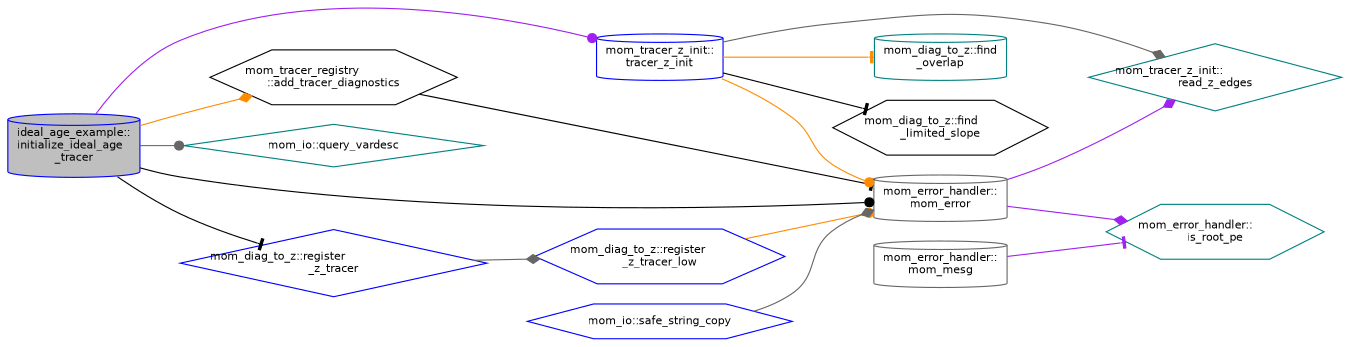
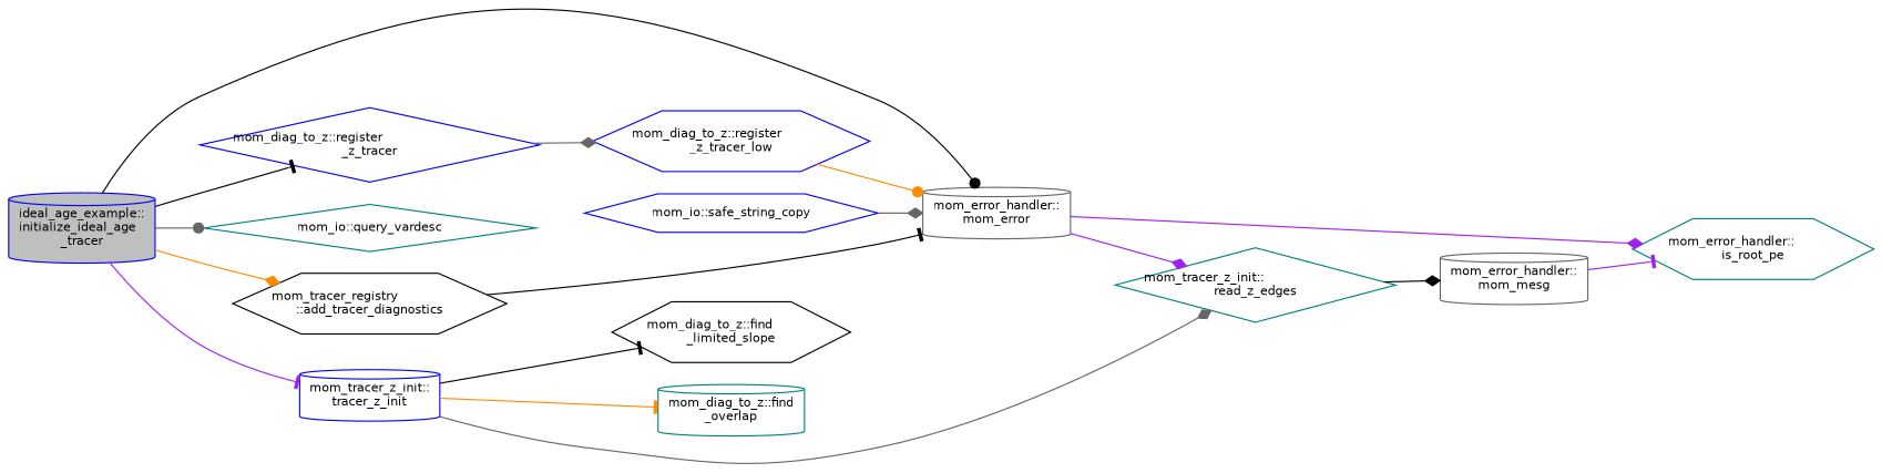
  digraph {
    rankdir=LR
    node [color=blue fillcolor=white fontname=Helvetica fontsize=10 shape=cylinder style=filled]
    edge [arrowhead=diamond color=black fontname=Helvetica fontsize=10 labelfontname=Helvetica labelfontsize=10 style=solid]
    n1 [fillcolor=grey75 fontcolor=black height=0.2 label="ideal_age_example::\linitialize_ideal_age\l_tracer" width=0.4]
    n2 [color=black height=0.2 label="mom_tracer_registry\l::add_tracer_diagnostics" shape=hexagon width=0.4]
    n3 [color=gray40 height=0.2 label="mom_error_handler::\lmom_error" width=0.4]
    n4 [color=teal height=0.2 label="mom_io::query_vardesc" shape=diamond width=0.4]
    n5 [height=0.2 label="mom_diag_to_z::register\l_z_tracer" shape=diamond width=0.4]
    n6 [height=0.2 label="mom_tracer_z_init::\ltracer_z_init" width=0.4]
    n7 [color=teal height=0.2 label="mom_error_handler::\lis_root_pe" shape=hexagon width=0.4]
    n8 [color=teal height=0.2 label="mom_tracer_z_init::\lread_z_edges" shape=diamond width=0.4]
    n9 [height=0.2 label="mom_diag_to_z::register\l_z_tracer_low" shape=hexagon width=0.4]
    n10 [color=teal height=0.2 label="mom_diag_to_z::find\l_overlap" width=0.4]
    n11 [color=black height=0.2 label="mom_diag_to_z::find\l_limited_slope" shape=hexagon width=0.4]
    n12 [height=0.2 label="mom_io::safe_string_copy" shape=hexagon width=0.4]
    n13 [color=gray40 height=0.2 label="mom_error_handler::\lmom_mesg" width=0.4]
    n1 -> n2 [color=darkorange]
    n1 -> n3 [arrowhead=dot]
    n1 -> n4 [arrowhead=dot color=gray40]
    n1 -> n5 [arrowhead=tee]
-   n1 -> n6 [arrowhead=dot color=purple]
+   n1 -> n6 [arrowhead=tee color=purple]
    n2 -> n3 [arrowhead=tee]
    n3 -> n7 [color=purple]
    n3 -> n8 [color=purple]
    n5 -> n9 [color=gray40]
-   n6 -> n3 [arrowhead=dot color=darkorange]
    n6 -> n8 [color=gray40]
    n6 -> n10 [arrowhead=tee color=darkorange]
    n6 -> n11 [arrowhead=tee]
+   n8 -> n13
    n9 -> n3 [arrowhead=dot color=darkorange]
    n12 -> n3 [color=gray40]
    n13 -> n7 [arrowhead=tee color=purple]
  }
